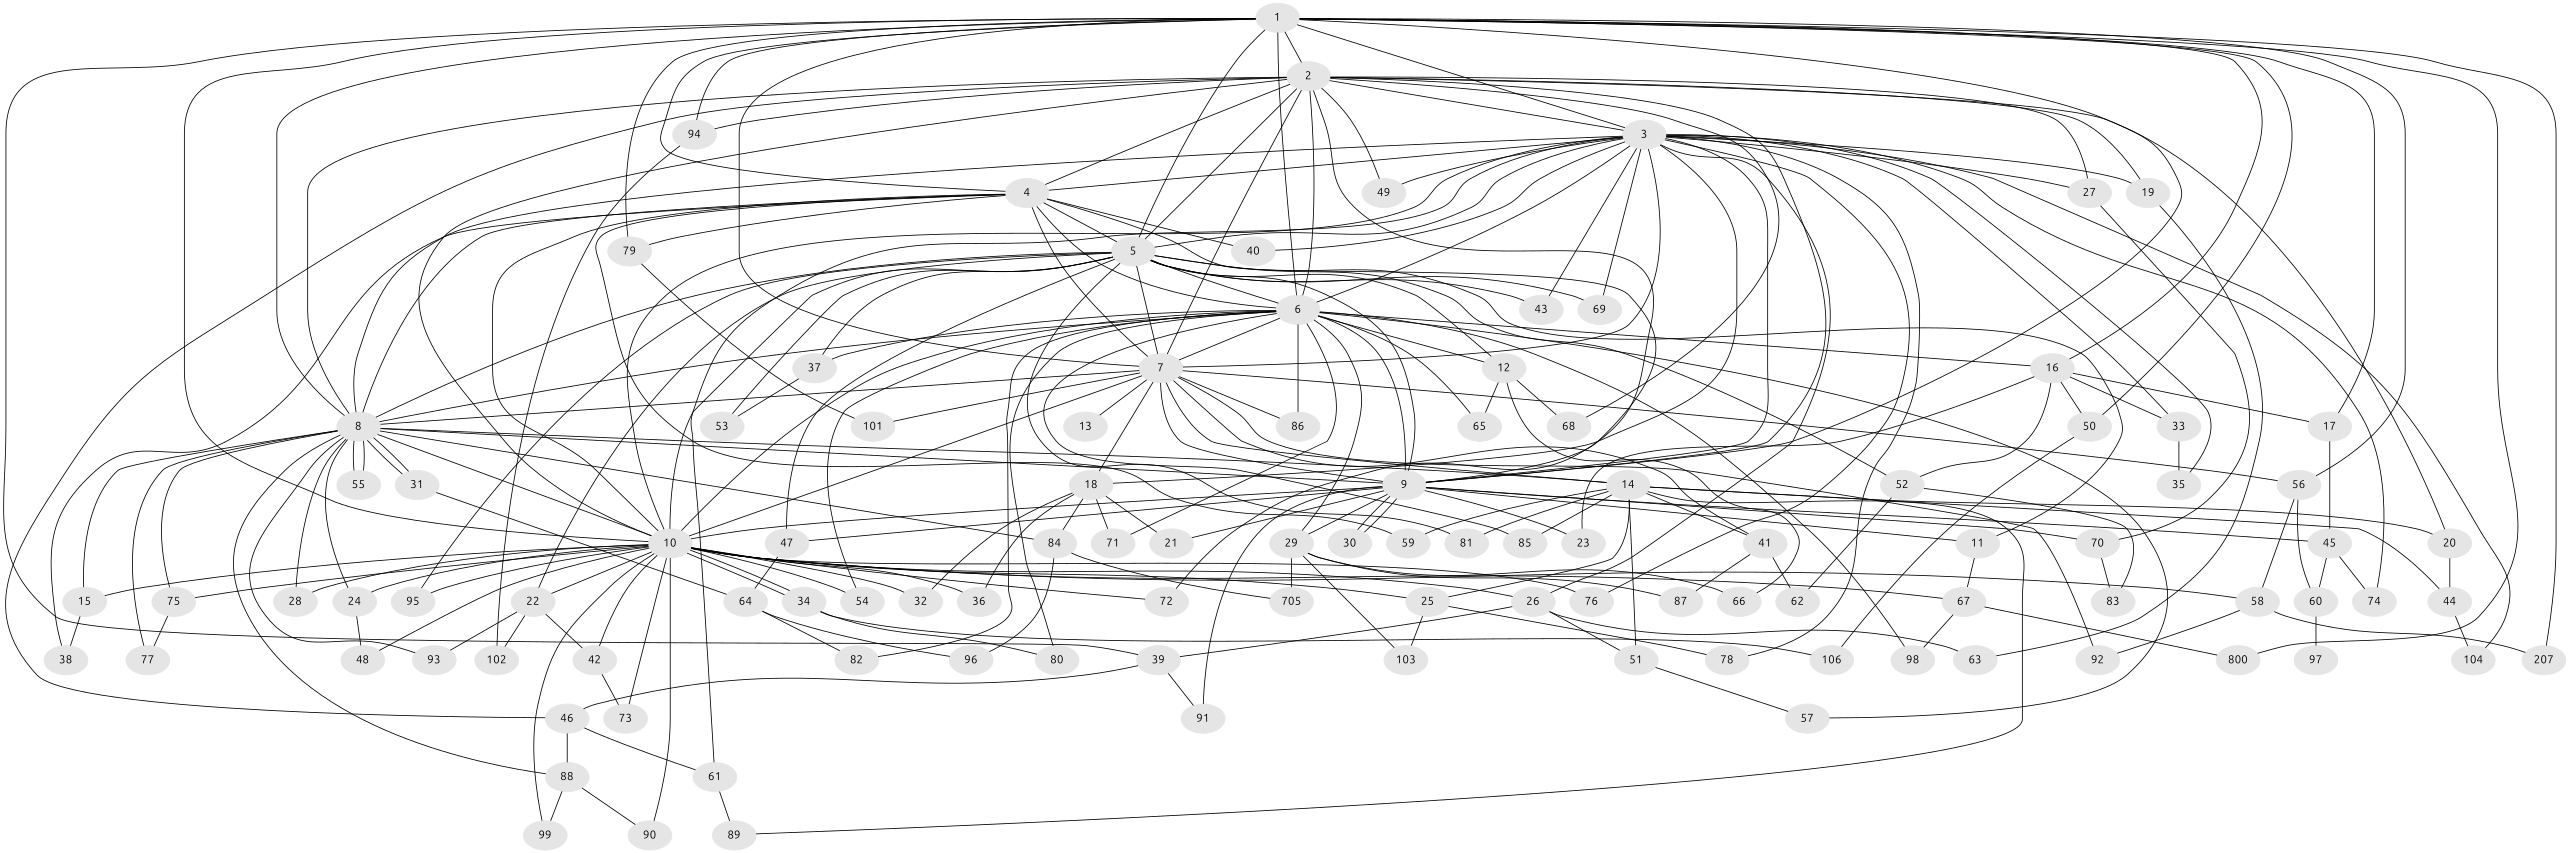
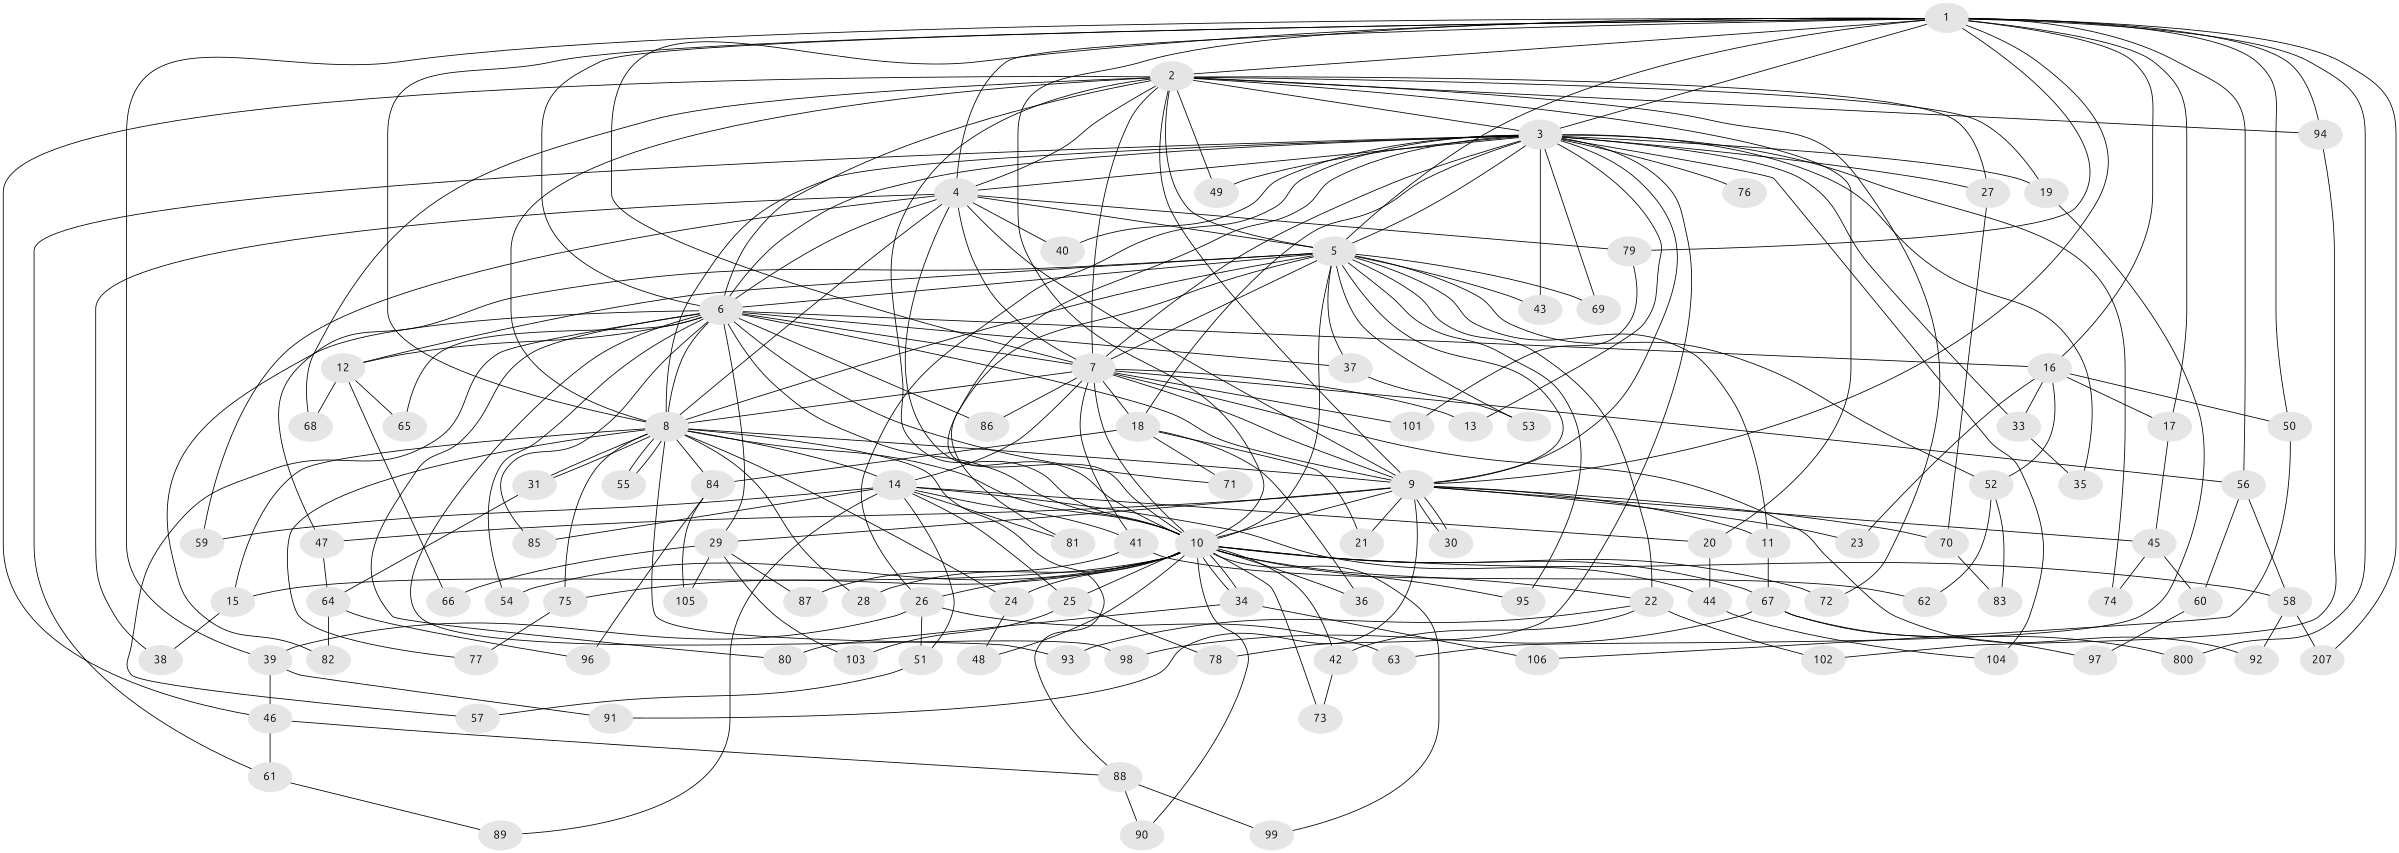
  graph {
    fontname=Ubuntu
    node [color=gray90 fontname=Ubuntu style=filled]
    edge [fontname=Ubuntu]
    1
    2
    3
    4
    5
    6
    7
    8
    9
    10
    16
    17
    39
    50
    56
    79
    94
    n18 [label=800]
    n19 [label=207]
    19
    20
    27
    46
    49
    68
    72
    13
    18
    26
    33
    35
    40
    43
    61
    69
    74
    76
    78
    104
    38
    59
    11
    12
    22
    37
    47
    52
    53
    81
    95
    29
    54
    57
    65
    71
    80
    82
    85
    86
    98
    14
    41
    92
    101
    15
    24
    28
    31
    55
    75
    77
    84
    88
    93
    21
    23
    30
    45
    70
    91
    25
-   32
    34
    36
    42
    48
    58
    67
    73
    90
    99
    106
    60
    102
    63
    44
    51
    89
    66
    64
    62
    83
    103
    87
-   105 [label=705]
+   105
    96
    97
    1 -- 2
    1 -- 3
    1 -- 4
    1 -- 5
    1 -- 6
    1 -- 7
    1 -- 8
    1 -- 9
    1 -- 10
    1 -- 16
    1 -- 17
    1 -- 39
    1 -- 50
    1 -- 56
    1 -- 79
    1 -- 94
    1 -- n18
    1 -- n19
    2 -- 3
    2 -- 4
    2 -- 5
    2 -- 6
    2 -- 7
    2 -- 8
    2 -- 9
    2 -- 10
    2 -- 94
    2 -- 19
    2 -- 20
    2 -- 27
    2 -- 46
    2 -- 49
    2 -- 68
    2 -- 72
    3 -- 4
    3 -- 5
    3 -- 6
    3 -- 7
    3 -- 8
    3 -- 9
    3 -- 10
    3 -- 19
    3 -- 27
    3 -- 49
+   3 -- 13
    3 -- 18
    3 -- 26
    3 -- 33
    3 -- 35
    3 -- 40
    3 -- 43
    3 -- 61
    3 -- 69
    3 -- 74
    3 -- 76
    3 -- 78
    3 -- 104
    4 -- 5
    4 -- 6
    4 -- 7
    4 -- 8
    4 -- 9
    4 -- 10
    4 -- 79
    4 -- 40
    4 -- 38
    4 -- 59
    5 -- 6
    5 -- 7
    5 -- 8
    5 -- 9
    5 -- 10
    5 -- 43
    5 -- 69
    5 -- 11
    5 -- 12
    5 -- 22
    5 -- 37
    5 -- 47
    5 -- 52
    5 -- 53
    5 -- 81
    5 -- 95
    6 -- 7
    6 -- 8
    6 -- 9
    6 -- 10
    6 -- 16
    6 -- 12
    6 -- 37
    6 -- 29
    6 -- 54
    6 -- 57
    6 -- 65
    6 -- 71
    6 -- 80
    6 -- 82
    6 -- 85
    6 -- 86
    6 -- 98
    7 -- 8
    7 -- 9
    7 -- 10
    7 -- 56
    7 -- 13
    7 -- 18
    7 -- 86
    7 -- 14
    7 -- 41
    7 -- 92
    7 -- 101
    8 -- 9
    8 -- 10
    8 -- 14
    8 -- 15
    8 -- 24
    8 -- 28
    8 -- 31
    8 -- 31
    8 -- 55
    8 -- 55
    8 -- 75
    8 -- 77
    8 -- 84
    8 -- 88
    8 -- 93
    9 -- 10
    9 -- 11
    9 -- 47
    9 -- 29
    9 -- 21
    9 -- 23
    9 -- 30
    9 -- 30
    9 -- 45
    9 -- 70
    9 -- 91
    10 -- 72
    10 -- 26
-   10 -- 76
    10 -- 22
    10 -- 95
    10 -- 54
    10 -- 15
    10 -- 24
    10 -- 28
    10 -- 75
    10 -- 25
-   10 -- 32
    10 -- 34
    10 -- 34
    10 -- 36
    10 -- 42
    10 -- 48
    10 -- 58
    10 -- 67
    10 -- 73
    10 -- 90
    10 -- 99
    16 -- 17
    16 -- 50
    16 -- 33
    16 -- 52
    16 -- 23
    17 -- 45
    39 -- 46
    39 -- 91
    50 -- 106
    56 -- 58
    56 -- 60
    79 -- 101
    94 -- 102
    19 -- 63
    20 -- 44
    27 -- 70
    46 -- 61
    46 -- 88
    18 -- 71
    18 -- 84
    18 -- 21
-   18 -- 32
    18 -- 36
    26 -- 39
    26 -- 63
    26 -- 51
    33 -- 35
    61 -- 89
    11 -- 67
    12 -- 68
    12 -- 65
    12 -- 66
    22 -- 93
    22 -- 42
    22 -- 102
    37 -- 53
    47 -- 64
    52 -- 62
    52 -- 83
    29 -- 66
    29 -- 103
    29 -- 87
    29 -- 105
    14 -- 20
    14 -- 59
    14 -- 81
    14 -- 85
    14 -- 41
    14 -- 25
    14 -- 44
    14 -- 51
    14 -- 89
    41 -- 62
    41 -- 87
    15 -- 38
    24 -- 48
    31 -- 64
    75 -- 77
    84 -- 105
    84 -- 96
    88 -- 90
    88 -- 99
    45 -- 74
    45 -- 60
    70 -- 83
    25 -- 78
    25 -- 103
    34 -- 80
    34 -- 106
    42 -- 73
    58 -- n19
    58 -- 92
    67 -- n18
    67 -- 98
+   67 -- 97
    60 -- 97
    44 -- 104
    51 -- 57
    64 -- 82
    64 -- 96
  }
